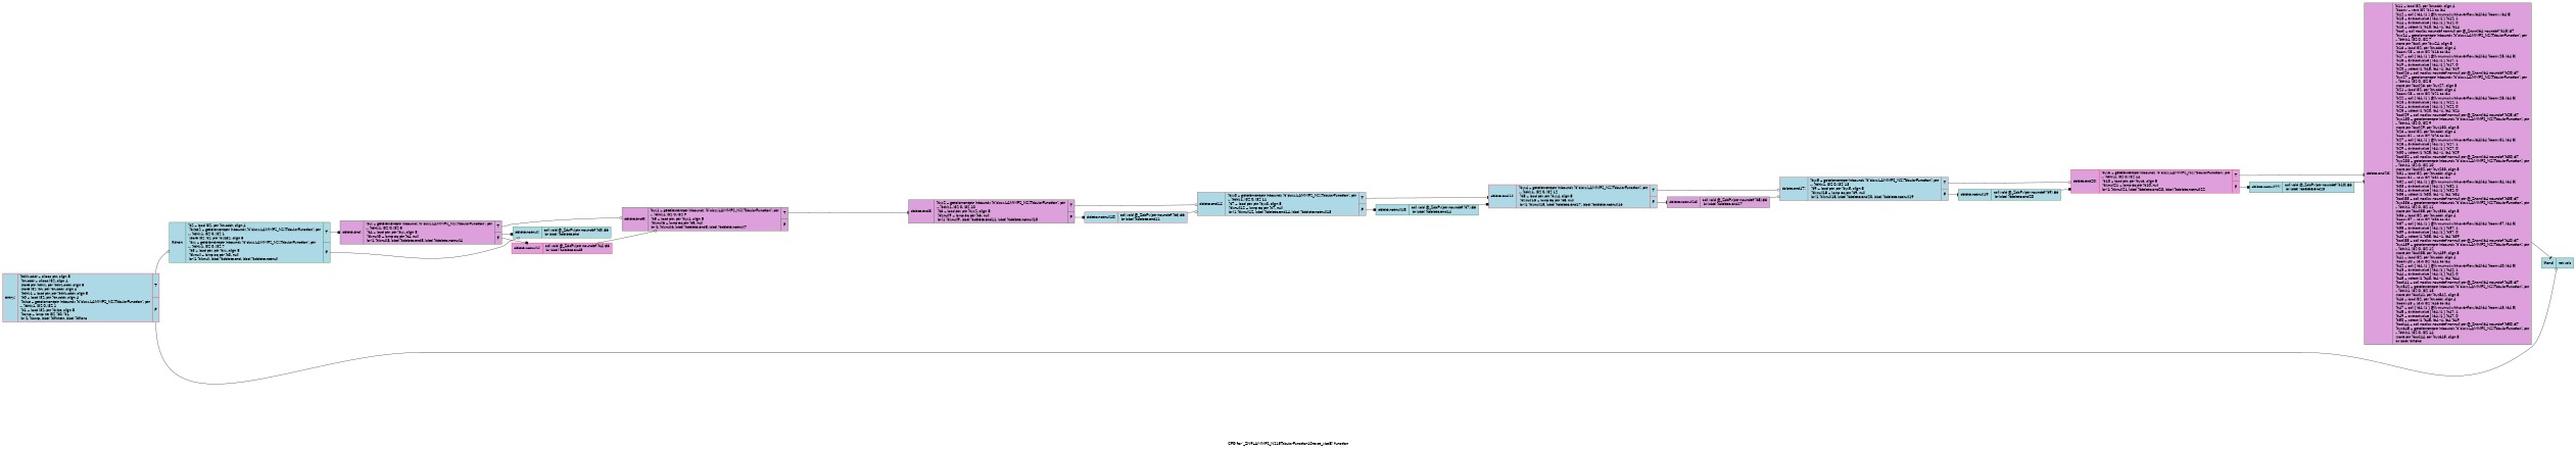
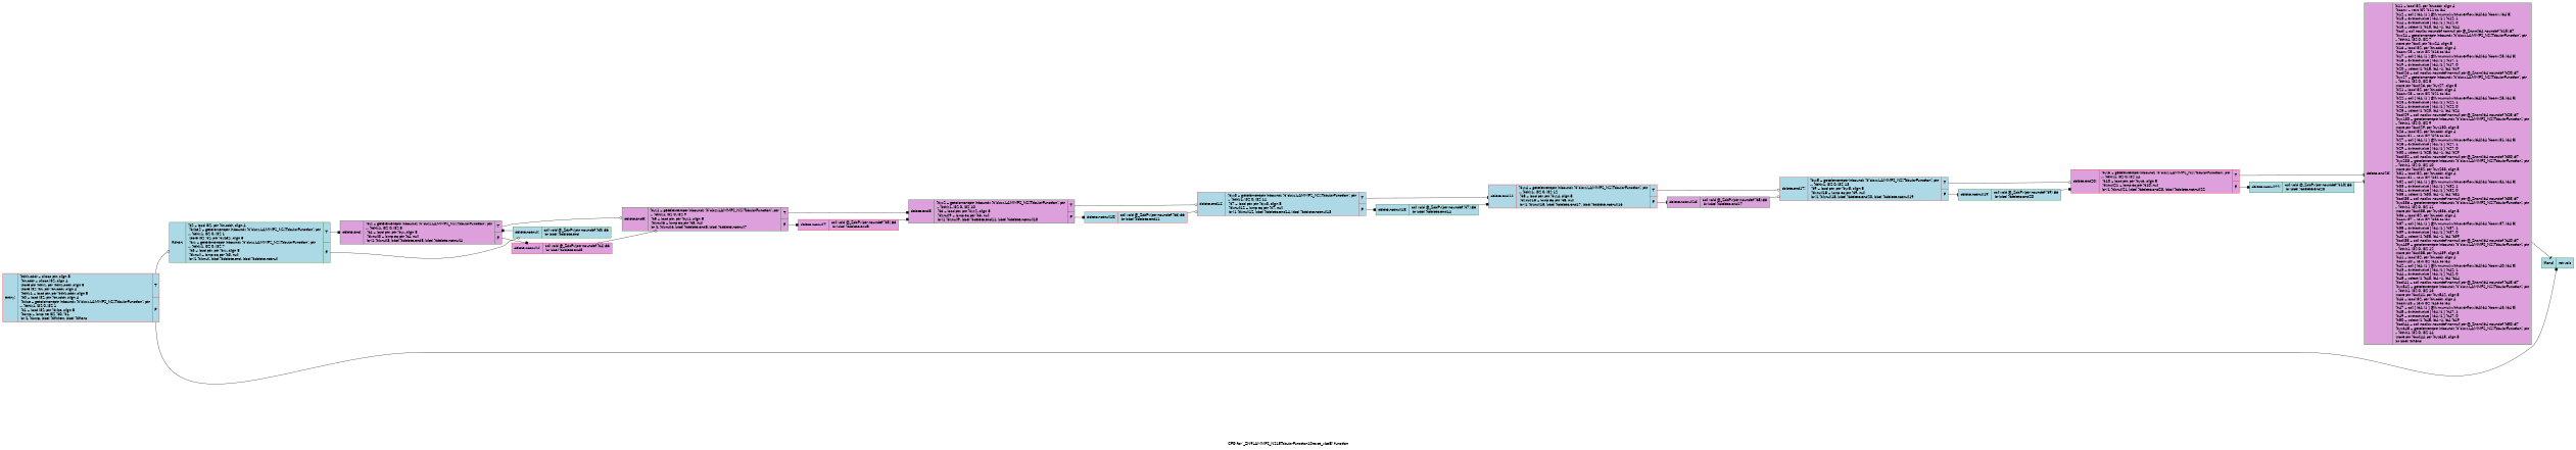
  digraph {
    fontname=Lato
    label="CFG for '_ZN9LAMMPS_NS15TabularFunction10reset_sizeEi' function"
    rankdir=LR
    node [color=darkgreen fillcolor=lightblue fontname=Lato shape=record style=filled]
    edge [arrowhead=odot fontname=Lato]
    n1 [color=red label="{entry:\l|  %this.addr = alloca ptr, align 8\l  %n.addr = alloca i32, align 4\l  store ptr %this, ptr %this.addr, align 8\l  store i32 %n, ptr %n.addr, align 4\l  %this1 = load ptr, ptr %this.addr, align 8\l  %0 = load i32, ptr %n.addr, align 4\l  %size = getelementptr inbounds %\"class.LAMMPS_NS::TabularFunction\", ptr\l... %this1, i32 0, i32 1\l  %1 = load i32, ptr %size, align 8\l  %cmp = icmp ne i32 %0, %1\l  br i1 %cmp, label %if.then, label %if.end\l|{<s0>T|<s1>F}}"]
    n2 [label="{if.then:\l|  %2 = load i32, ptr %n.addr, align 4\l  %size2 = getelementptr inbounds %\"class.LAMMPS_NS::TabularFunction\", ptr\l... %this1, i32 0, i32 1\l  store i32 %2, ptr %size2, align 8\l  %xs = getelementptr inbounds %\"class.LAMMPS_NS::TabularFunction\", ptr\l... %this1, i32 0, i32 7\l  %3 = load ptr, ptr %xs, align 8\l  %isnull = icmp eq ptr %3, null\l  br i1 %isnull, label %delete.end, label %delete.notnull\l|{<s0>T|<s1>F}}"]
    n3 [label="{if.end:\l|  ret void\l}"]
    n4 [fillcolor=plum label="{delete.end:\l|  %ys = getelementptr inbounds %\"class.LAMMPS_NS::TabularFunction\", ptr\l... %this1, i32 0, i32 8\l  %4 = load ptr, ptr %ys, align 8\l  %isnull3 = icmp eq ptr %4, null\l  br i1 %isnull3, label %delete.end5, label %delete.notnull4\l|{<s0>T|<s1>F}}"]
    n5 [label="{delete.notnull:\l|  call void @_ZdaPv(ptr noundef %3) #6\l  br label %delete.end\l}"]
    n6 [fillcolor=plum label="{delete.end5:\l|  %ys1 = getelementptr inbounds %\"class.LAMMPS_NS::TabularFunction\", ptr\l... %this1, i32 0, i32 9\l  %5 = load ptr, ptr %ys1, align 8\l  %isnull6 = icmp eq ptr %5, null\l  br i1 %isnull6, label %delete.end8, label %delete.notnull7\l|{<s0>T|<s1>F}}"]
    n7 [color=red fillcolor=plum label="{delete.notnull4:\l|  call void @_ZdaPv(ptr noundef %4) #6\l  br label %delete.end5\l}"]
    n8 [fillcolor=plum label="{delete.end8:\l|  %ys2 = getelementptr inbounds %\"class.LAMMPS_NS::TabularFunction\", ptr\l... %this1, i32 0, i32 10\l  %6 = load ptr, ptr %ys2, align 8\l  %isnull9 = icmp eq ptr %6, null\l  br i1 %isnull9, label %delete.end11, label %delete.notnull10\l|{<s0>T|<s1>F}}"]
+   n9 [color=red fillcolor=plum label="{delete.notnull7:\l|  call void @_ZdaPv(ptr noundef %5) #6\l  br label %delete.end8\l}"]
    n10 [color=brown label="{delete.end11:\l|  %ys3 = getelementptr inbounds %\"class.LAMMPS_NS::TabularFunction\", ptr\l... %this1, i32 0, i32 11\l  %7 = load ptr, ptr %ys3, align 8\l  %isnull12 = icmp eq ptr %7, null\l  br i1 %isnull12, label %delete.end14, label %delete.notnull13\l|{<s0>T|<s1>F}}"]
    n11 [color=red label="{delete.notnull10:\l|  call void @_ZdaPv(ptr noundef %6) #6\l  br label %delete.end11\l}"]
    n12 [color=red label="{delete.end14:\l|  %ys4 = getelementptr inbounds %\"class.LAMMPS_NS::TabularFunction\", ptr\l... %this1, i32 0, i32 12\l  %8 = load ptr, ptr %ys4, align 8\l  %isnull15 = icmp eq ptr %8, null\l  br i1 %isnull15, label %delete.end17, label %delete.notnull16\l|{<s0>T|<s1>F}}"]
    n13 [label="{delete.notnull13:\l|  call void @_ZdaPv(ptr noundef %7) #6\l  br label %delete.end14\l}"]
    n14 [color=brown label="{delete.end17:\l|  %ys5 = getelementptr inbounds %\"class.LAMMPS_NS::TabularFunction\", ptr\l... %this1, i32 0, i32 13\l  %9 = load ptr, ptr %ys5, align 8\l  %isnull18 = icmp eq ptr %9, null\l  br i1 %isnull18, label %delete.end20, label %delete.notnull19\l|{<s0>T|<s1>F}}"]
    n15 [fillcolor=plum label="{delete.notnull16:\l|  call void @_ZdaPv(ptr noundef %8) #6\l  br label %delete.end17\l}"]
    n16 [color=red fillcolor=plum label="{delete.end20:\l|  %ys6 = getelementptr inbounds %\"class.LAMMPS_NS::TabularFunction\", ptr\l... %this1, i32 0, i32 14\l  %10 = load ptr, ptr %ys6, align 8\l  %isnull21 = icmp eq ptr %10, null\l  br i1 %isnull21, label %delete.end23, label %delete.notnull22\l|{<s0>T|<s1>F}}"]
    n17 [label="{delete.notnull19:\l|  call void @_ZdaPv(ptr noundef %9) #6\l  br label %delete.end20\l}"]
    n18 [fillcolor=plum label="{delete.end23:\l|  %11 = load i32, ptr %n.addr, align 4\l  %conv = sext i32 %11 to i64\l  %12 = call \{ i64, i1 \} @llvm.umul.with.overflow.i64(i64 %conv, i64 8)\l  %13 = extractvalue \{ i64, i1 \} %12, 1\l  %14 = extractvalue \{ i64, i1 \} %12, 0\l  %15 = select i1 %13, i64 -1, i64 %14\l  %call = call noalias noundef nonnull ptr @_Znam(i64 noundef %15) #7\l  %xs24 = getelementptr inbounds %\"class.LAMMPS_NS::TabularFunction\", ptr\l... %this1, i32 0, i32 7\l  store ptr %call, ptr %xs24, align 8\l  %16 = load i32, ptr %n.addr, align 4\l  %conv25 = sext i32 %16 to i64\l  %17 = call \{ i64, i1 \} @llvm.umul.with.overflow.i64(i64 %conv25, i64 8)\l  %18 = extractvalue \{ i64, i1 \} %17, 1\l  %19 = extractvalue \{ i64, i1 \} %17, 0\l  %20 = select i1 %18, i64 -1, i64 %19\l  %call26 = call noalias noundef nonnull ptr @_Znam(i64 noundef %20) #7\l  %ys27 = getelementptr inbounds %\"class.LAMMPS_NS::TabularFunction\", ptr\l... %this1, i32 0, i32 8\l  store ptr %call26, ptr %ys27, align 8\l  %21 = load i32, ptr %n.addr, align 4\l  %conv28 = sext i32 %21 to i64\l  %22 = call \{ i64, i1 \} @llvm.umul.with.overflow.i64(i64 %conv28, i64 8)\l  %23 = extractvalue \{ i64, i1 \} %22, 1\l  %24 = extractvalue \{ i64, i1 \} %22, 0\l  %25 = select i1 %23, i64 -1, i64 %24\l  %call29 = call noalias noundef nonnull ptr @_Znam(i64 noundef %25) #7\l  %ys130 = getelementptr inbounds %\"class.LAMMPS_NS::TabularFunction\", ptr\l... %this1, i32 0, i32 9\l  store ptr %call29, ptr %ys130, align 8\l  %26 = load i32, ptr %n.addr, align 4\l  %conv31 = sext i32 %26 to i64\l  %27 = call \{ i64, i1 \} @llvm.umul.with.overflow.i64(i64 %conv31, i64 8)\l  %28 = extractvalue \{ i64, i1 \} %27, 1\l  %29 = extractvalue \{ i64, i1 \} %27, 0\l  %30 = select i1 %28, i64 -1, i64 %29\l  %call32 = call noalias noundef nonnull ptr @_Znam(i64 noundef %30) #7\l  %ys233 = getelementptr inbounds %\"class.LAMMPS_NS::TabularFunction\", ptr\l... %this1, i32 0, i32 10\l  store ptr %call32, ptr %ys233, align 8\l  %31 = load i32, ptr %n.addr, align 4\l  %conv34 = sext i32 %31 to i64\l  %32 = call \{ i64, i1 \} @llvm.umul.with.overflow.i64(i64 %conv34, i64 8)\l  %33 = extractvalue \{ i64, i1 \} %32, 1\l  %34 = extractvalue \{ i64, i1 \} %32, 0\l  %35 = select i1 %33, i64 -1, i64 %34\l  %call35 = call noalias noundef nonnull ptr @_Znam(i64 noundef %35) #7\l  %ys336 = getelementptr inbounds %\"class.LAMMPS_NS::TabularFunction\", ptr\l... %this1, i32 0, i32 11\l  store ptr %call35, ptr %ys336, align 8\l  %36 = load i32, ptr %n.addr, align 4\l  %conv37 = sext i32 %36 to i64\l  %37 = call \{ i64, i1 \} @llvm.umul.with.overflow.i64(i64 %conv37, i64 8)\l  %38 = extractvalue \{ i64, i1 \} %37, 1\l  %39 = extractvalue \{ i64, i1 \} %37, 0\l  %40 = select i1 %38, i64 -1, i64 %39\l  %call38 = call noalias noundef nonnull ptr @_Znam(i64 noundef %40) #7\l  %ys439 = getelementptr inbounds %\"class.LAMMPS_NS::TabularFunction\", ptr\l... %this1, i32 0, i32 12\l  store ptr %call38, ptr %ys439, align 8\l  %41 = load i32, ptr %n.addr, align 4\l  %conv40 = sext i32 %41 to i64\l  %42 = call \{ i64, i1 \} @llvm.umul.with.overflow.i64(i64 %conv40, i64 8)\l  %43 = extractvalue \{ i64, i1 \} %42, 1\l  %44 = extractvalue \{ i64, i1 \} %42, 0\l  %45 = select i1 %43, i64 -1, i64 %44\l  %call41 = call noalias noundef nonnull ptr @_Znam(i64 noundef %45) #7\l  %ys542 = getelementptr inbounds %\"class.LAMMPS_NS::TabularFunction\", ptr\l... %this1, i32 0, i32 13\l  store ptr %call41, ptr %ys542, align 8\l  %46 = load i32, ptr %n.addr, align 4\l  %conv43 = sext i32 %46 to i64\l  %47 = call \{ i64, i1 \} @llvm.umul.with.overflow.i64(i64 %conv43, i64 8)\l  %48 = extractvalue \{ i64, i1 \} %47, 1\l  %49 = extractvalue \{ i64, i1 \} %47, 0\l  %50 = select i1 %48, i64 -1, i64 %49\l  %call44 = call noalias noundef nonnull ptr @_Znam(i64 noundef %50) #7\l  %ys645 = getelementptr inbounds %\"class.LAMMPS_NS::TabularFunction\", ptr\l... %this1, i32 0, i32 14\l  store ptr %call44, ptr %ys645, align 8\l  br label %if.end\l}"]
    n19 [label="{delete.notnull22:\l|  call void @_ZdaPv(ptr noundef %10) #6\l  br label %delete.end23\l}"]
    n1 -> n2 [tailport=s0]
-   n1 -> n3 [tailport=s1]
+   n1 -> n3 [arrowhead=box tailport=s1]
    n2 -> n4 [arrowhead=box tailport=s0]
    n2 -> n5 [tailport=s1]
    n4 -> n6 [tailport=s0]
    n4 -> n7 [arrowhead=box tailport=s1]
-   n4 -> n5 [arrowhead=box]
-   n6 -> n8 [arrowhead=tee tailport=s0]
+   n5 -> n4 [arrowhead=box]
+   n6 -> n8 [arrowhead=box tailport=s0]
+   n6 -> n9 [arrowhead=box tailport=s1]
    n7 -> n6
    n8 -> n10 [tailport=s0]
    n8 -> n11 [arrowhead=box tailport=s1]
+   n9 -> n8 [arrowhead=box]
    n10 -> n12 [arrowhead=tee tailport=s0]
    n10 -> n13 [arrowhead=box tailport=s1]
    n11 -> n10
    n12 -> n14 [tailport=s0]
    n12 -> n15 [arrowhead=tee tailport=s1]
    n13 -> n12 [arrowhead=box]
    n14 -> n16 [tailport=s0]
    n14 -> n17 [arrowhead=tee tailport=s1]
    n15 -> n14
    n16 -> n18 [arrowhead=tee tailport=s0]
    n16 -> n19 [arrowhead=box tailport=s1]
    n17 -> n16 [arrowhead=box]
    n18 -> n3 [arrowhead=tee]
    n19 -> n18 [arrowhead=tee]
  }
